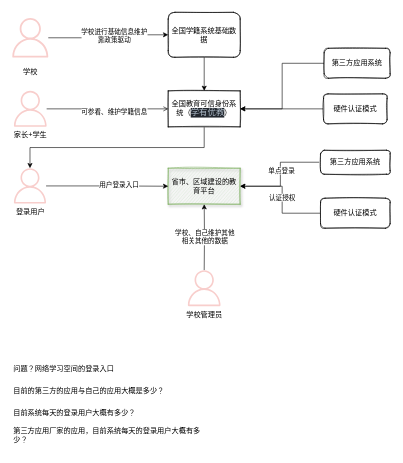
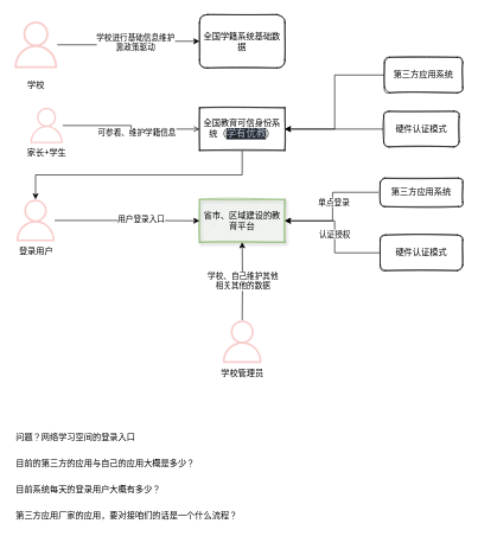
  <mxCell id="0" />
  <mxCell id="1" parent="0" />
  <mxCell id="2" value="省市、区域建设的教育平台" style="rounded=0;whiteSpace=wrap;html=1;sketch=1;shadow=1;fillColor=#d5e8d4;strokeColor=#82b366;" parent="1" vertex="1"><mxGeometry x="280" y="280" width="120" height="60" as="geometry" /></mxCell>
  <mxCell id="3" style="edgeStyle=orthogonalEdgeStyle;rounded=0;orthogonalLoop=1;jettySize=auto;html=1;startArrow=none;" parent="1" source="15" target="2" edge="1"><mxGeometry relative="1" as="geometry"><mxPoint x="40" y="310" as="sourcePoint" /></mxGeometry></mxCell>
  <mxCell id="4" value="用户登录入口" style="edgeLabel;html=1;align=center;verticalAlign=middle;resizable=0;points=[];" parent="3" vertex="1" connectable="0"><mxGeometry x="0.197" y="3" relative="1" as="geometry"><mxPoint as="offset" /></mxGeometry></mxCell>
  <mxCell id="5" value="问题？网络学习空间的登录入口" style="text;html=1;strokeColor=none;fillColor=none;align=left;verticalAlign=middle;whiteSpace=wrap;rounded=0;flipH=1;flipV=1;" parent="1" vertex="1"><mxGeometry x="20" y="590" width="320" height="50" as="geometry" /></mxCell>
- <mxCell id="6" value="第三方应用厂家的应用，目前系统每天的登录用户大概有多少？" style="text;html=1;strokeColor=none;fillColor=none;align=left;verticalAlign=middle;whiteSpace=wrap;rounded=0;flipH=1;flipV=1;" parent="1" vertex="1"><mxGeometry x="20" y="700" width="320" height="50" as="geometry" /></mxCell>
+ <mxCell id="6" value="第三方应用厂家的应用，要对接咱们的话是一个什么流程？" style="text;html=1;strokeColor=none;fillColor=none;align=left;verticalAlign=middle;whiteSpace=wrap;rounded=0;flipH=1;flipV=1;" parent="1" vertex="1"><mxGeometry x="20" y="700" width="320" height="50" as="geometry" /></mxCell>
  <mxCell id="7" value="目前系统每天的登录用户大概有多少？" style="text;html=1;strokeColor=none;fillColor=none;align=left;verticalAlign=middle;whiteSpace=wrap;rounded=0;flipH=1;flipV=1;" parent="1" vertex="1"><mxGeometry x="20" y="663" width="320" height="50" as="geometry" /></mxCell>
  <mxCell id="8" value="目前的第三方的应用与自己的应用大概是多少？" style="text;html=1;strokeColor=none;fillColor=none;align=left;verticalAlign=middle;whiteSpace=wrap;rounded=0;flipH=1;flipV=1;" parent="1" vertex="1"><mxGeometry x="20" y="627" width="320" height="50" as="geometry" /></mxCell>
  <mxCell id="9" value="学校、自己维护其他&lt;br&gt;相关其他的数据" style="edgeStyle=orthogonalEdgeStyle;rounded=0;orthogonalLoop=1;jettySize=auto;html=1;exitX=0.5;exitY=0;exitDx=0;exitDy=0;exitPerimeter=0;" parent="1" target="2" edge="1"><mxGeometry relative="1" as="geometry"><mxPoint x="340" y="450" as="sourcePoint" /></mxGeometry></mxCell>
  <mxCell id="10" style="edgeStyle=orthogonalEdgeStyle;rounded=0;orthogonalLoop=1;jettySize=auto;html=1;exitX=0;exitY=0.5;exitDx=0;exitDy=0;entryX=1;entryY=0.5;entryDx=0;entryDy=0;" parent="1" source="12" target="2" edge="1"><mxGeometry relative="1" as="geometry" /></mxCell>
  <mxCell id="11" value="单点登录" style="edgeLabel;html=1;align=center;verticalAlign=middle;resizable=0;points=[];" parent="10" vertex="1" connectable="0"><mxGeometry x="-0.08" y="1" relative="1" as="geometry"><mxPoint as="offset" /></mxGeometry></mxCell>
  <mxCell id="12" value="第三方应用系统" style="rounded=1;whiteSpace=wrap;html=1;sketch=1;" parent="1" vertex="1"><mxGeometry x="534" y="250" width="116" height="40" as="geometry" /></mxCell>
  <mxCell id="13" style="edgeStyle=orthogonalEdgeStyle;rounded=0;orthogonalLoop=1;jettySize=auto;html=1;exitX=0.5;exitY=1;exitDx=0;exitDy=0;" parent="1" source="14" target="15" edge="1"><mxGeometry relative="1" as="geometry" /></mxCell>
  <mxCell id="14" value="全国教育可信身份系统（&lt;span style=&quot;background-color: rgb(34, 39, 46); color: rgb(173, 186, 199); font-family: Consolas, &amp;quot;Courier New&amp;quot;, monospace; font-size: 14px;&quot;&gt;学有优教&lt;/span&gt;&lt;span style=&quot;background-color: initial;&quot;&gt;）&lt;/span&gt;" style="whiteSpace=wrap;html=1;sketch=1;rounded=0;" parent="1" vertex="1"><mxGeometry x="280" y="151" width="120" height="60" as="geometry" /></mxCell>
  <mxCell id="15" value="登录用户" style="sketch=0;outlineConnect=0;fillColor=#f8cecc;strokeColor=#b85450;dashed=0;verticalLabelPosition=bottom;verticalAlign=top;align=center;html=1;fontSize=12;fontStyle=0;aspect=fixed;pointerEvents=1;shape=mxgraph.aws4.user;" parent="1" vertex="1"><mxGeometry x="20" y="280" width="59" height="59" as="geometry" /></mxCell>
- <mxCell id="16" style="edgeStyle=orthogonalEdgeStyle;rounded=0;orthogonalLoop=1;jettySize=auto;html=1;exitX=0.5;exitY=1;exitDx=0;exitDy=0;" parent="1" source="17" target="14" edge="1"><mxGeometry relative="1" as="geometry" /></mxCell>
  <mxCell id="17" value="全国学籍系统基础数据" style="rounded=1;whiteSpace=wrap;html=1;sketch=1;" parent="1" vertex="1"><mxGeometry x="280" y="20" width="120" height="75" as="geometry" /></mxCell>
  <mxCell id="18" style="edgeStyle=orthogonalEdgeStyle;rounded=0;orthogonalLoop=1;jettySize=auto;html=1;entryX=0;entryY=0.5;entryDx=0;entryDy=0;" parent="1" source="20" target="17" edge="1"><mxGeometry relative="1" as="geometry"><mxPoint x="270" y="50" as="targetPoint" /></mxGeometry></mxCell>
  <mxCell id="19" value="学校进行基础信息维护&lt;br&gt;靠政策驱动" style="edgeLabel;html=1;align=center;verticalAlign=middle;resizable=0;points=[];" parent="18" vertex="1" connectable="0"><mxGeometry x="0.117" y="-1" relative="1" as="geometry"><mxPoint as="offset" /></mxGeometry></mxCell>
  <mxCell id="20" value="学校" style="sketch=0;outlineConnect=0;fillColor=#f8cecc;strokeColor=#b85450;dashed=0;verticalLabelPosition=bottom;verticalAlign=top;align=center;html=1;fontSize=12;fontStyle=0;aspect=fixed;pointerEvents=1;shape=mxgraph.aws4.user;" parent="1" vertex="1"><mxGeometry x="20" y="20" width="60" height="85" as="geometry" /></mxCell>
  <mxCell id="21" value="学校管理员" style="sketch=0;outlineConnect=0;fillColor=#f8cecc;strokeColor=#b85450;dashed=0;verticalLabelPosition=bottom;verticalAlign=top;align=center;html=1;fontSize=12;fontStyle=0;aspect=fixed;pointerEvents=1;shape=mxgraph.aws4.user;" parent="1" vertex="1"><mxGeometry x="310" y="450" width="60" height="60" as="geometry" /></mxCell>
  <mxCell id="22" value="认证授权" style="edgeStyle=orthogonalEdgeStyle;rounded=0;orthogonalLoop=1;jettySize=auto;html=1;exitX=0;exitY=0.5;exitDx=0;exitDy=0;entryX=1;entryY=0.5;entryDx=0;entryDy=0;" parent="1" source="23" target="2" edge="1"><mxGeometry relative="1" as="geometry"><Array as="points"><mxPoint x="470" y="355" /><mxPoint x="470" y="310" /></Array></mxGeometry></mxCell>
  <mxCell id="23" value="硬件认证模式" style="rounded=1;whiteSpace=wrap;html=1;sketch=1;" parent="1" vertex="1"><mxGeometry x="534" y="330" width="116" height="50" as="geometry" /></mxCell>
  <mxCell id="24" style="edgeStyle=orthogonalEdgeStyle;rounded=0;orthogonalLoop=1;jettySize=auto;html=1;" parent="1" source="25" target="14" edge="1"><mxGeometry relative="1" as="geometry"><mxPoint x="410" y="180" as="targetPoint" /></mxGeometry></mxCell>
  <mxCell id="25" value="硬件认证模式" style="rounded=1;whiteSpace=wrap;html=1;sketch=1;" parent="1" vertex="1"><mxGeometry x="539" y="156" width="106" height="50" as="geometry" /></mxCell>
  <mxCell id="26" style="edgeStyle=orthogonalEdgeStyle;rounded=0;orthogonalLoop=1;jettySize=auto;html=1;entryX=0;entryY=0.5;entryDx=0;entryDy=0;endArrow=open;" parent="1" source="28" target="14" edge="1"><mxGeometry relative="1" as="geometry" /></mxCell>
  <mxCell id="27" value="可参看、维护学籍信息" style="edgeLabel;html=1;align=center;verticalAlign=middle;resizable=0;points=[];" parent="26" vertex="1" connectable="0"><mxGeometry x="0.109" y="-4" relative="1" as="geometry"><mxPoint as="offset" /></mxGeometry></mxCell>
- <mxCell id="28" value="家长+学生" style="sketch=0;outlineConnect=0;fillColor=#f8cecc;strokeColor=#b85450;dashed=0;verticalLabelPosition=bottom;verticalAlign=top;align=center;html=1;fontSize=12;fontStyle=0;aspect=fixed;pointerEvents=1;shape=mxgraph.aws4.user;" parent="1" vertex="1"><mxGeometry x="20" y="151" width="60" height="60" as="geometry" /></mxCell>
+ <mxCell id="28" value="家长+学生" style="sketch=0;outlineConnect=0;fillColor=#f8cecc;strokeColor=#b85450;dashed=0;verticalLabelPosition=bottom;verticalAlign=top;align=center;html=1;fontSize=12;fontStyle=0;aspect=fixed;pointerEvents=1;shape=mxgraph.aws4.user;" parent="1" vertex="1"><mxGeometry x="20" y="151" width="90" height="50" as="geometry" /></mxCell>
  <mxCell id="29" style="edgeStyle=orthogonalEdgeStyle;rounded=0;orthogonalLoop=1;jettySize=auto;html=1;entryX=1;entryY=0.5;entryDx=0;entryDy=0;" edge="1" parent="1" source="30" target="14"><mxGeometry relative="1" as="geometry" /></mxCell>
  <mxCell id="30" value="第三方应用系统" style="rounded=1;whiteSpace=wrap;html=1;sketch=1;" vertex="1" parent="1"><mxGeometry x="540" y="80" width="110" height="50" as="geometry" /></mxCell>
